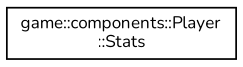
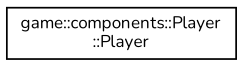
  digraph {
    rankdir=LR
    fontname=Nunito
-   n1 [color=black fillcolor=white fontname=Nunito fontsize=10 height=0.2 label="game::components::Player\l::Stats" shape=record style=filled width=0.4]
+   n1 [color=black fillcolor=white fontname=Nunito fontsize=10 height=0.2 label="game::components::Player\l::Player" shape=record style=filled width=0.4]
  }
